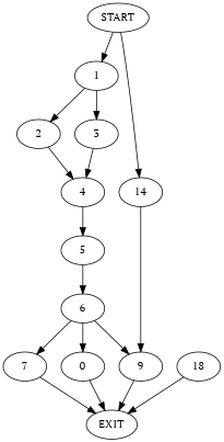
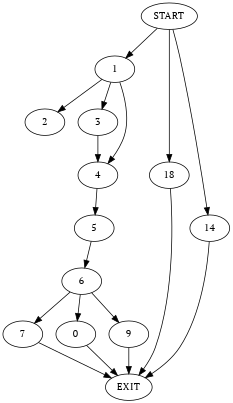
  digraph {
    fontname="PT Serif"
    node [fontname="PT Serif"]
    edge [fontname="PT Serif"]
    n1 [label=START]
    1
    n3 [label=18]
    n4 [label=14]
    2
    3
    n7 [label=EXIT]
    4
    5
    6
    7
    n12 [label=0]
    9
    n1 -> 1
+   n1 -> n3
    n1 -> n4
    1 -> 2
    1 -> 3
    n3 -> n7
-   n4 -> 9
-   2 -> 4
+   n4 -> n7
+   1 -> 4
    3 -> 4
    4 -> 5
    5 -> 6
    6 -> 7
    6 -> n12
    6 -> 9
    7 -> n7
    n12 -> n7
    9 -> n7
  }
